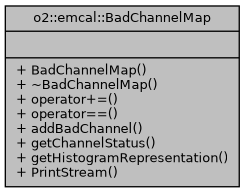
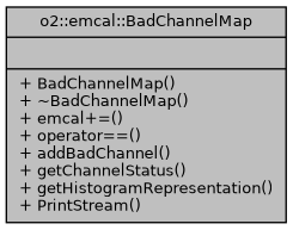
  digraph {
    fontname="DejaVu Sans"
-   n1 [color=black fillcolor=grey75 fontcolor=black fontname="DejaVu Sans" fontsize=10 height=0.2 label="{o2::emcal::BadChannelMap\n||+ BadChannelMap()\l+ ~BadChannelMap()\l+ operator+=()\l+ operator==()\l+ addBadChannel()\l+ getChannelStatus()\l+ getHistogramRepresentation()\l+ PrintStream()\l}" shape=record style=filled width=0.4]
+   n1 [color=black fillcolor=grey75 fontcolor=black fontname="DejaVu Sans" fontsize=10 height=0.2 label="{o2::emcal::BadChannelMap\n||+ BadChannelMap()\l+ ~BadChannelMap()\l+ emcal+=()\l+ operator==()\l+ addBadChannel()\l+ getChannelStatus()\l+ getHistogramRepresentation()\l+ PrintStream()\l}" shape=record style=filled width=0.4]
  }
